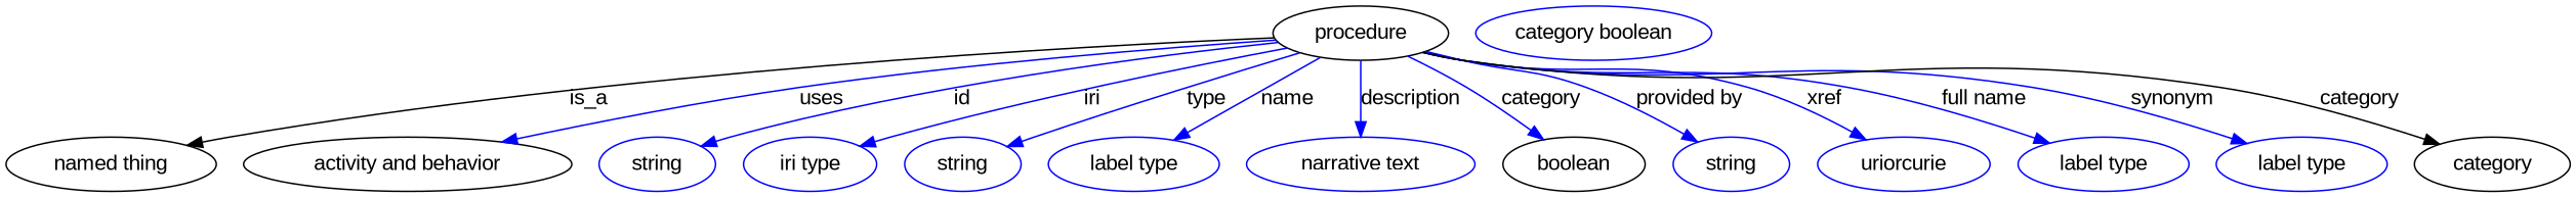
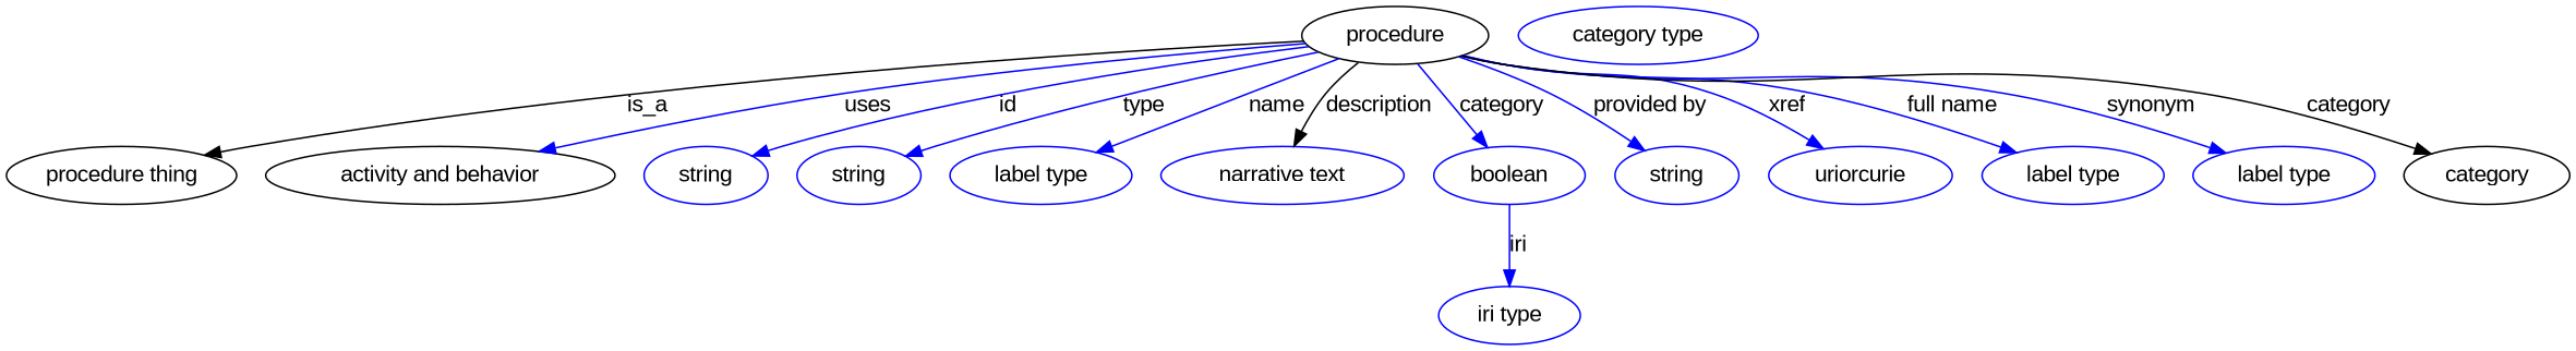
  digraph {
    fontname="Liberation Sans"
    node [fontname="Liberation Sans" color=blue]
    edge [fontname="Liberation Sans" color=blue style=solid]
    n1 [height=0.5 label=procedure width=1.6068 color=""]
-   "named thing" [height=0.5 width=1.9318 color=""]
+   "named thing" [height=0.5 width=1.9318 label="procedure thing" color=""]
    "activity and behavior" [height=0.5 width=3.015 color=""]
    n4 [height=0.5 label=string width=1.0652]
    n5 [height=0.5 label="iri type" width=1.2277]
    n6 [height=0.5 label=string width=1.0652]
    n7 [height=0.5 label="label type" width=1.5707]
    n8 [height=0.5 label="narrative text" width=2.0943]
-   n9 [color=black height=0.5 label=boolean width=1.2999]
+   n9 [height=0.5 label=boolean width=1.2999]
    n10 [height=0.5 label=string width=1.0652]
    n11 [height=0.5 label=uriorcurie width=1.5887]
    n12 [height=0.5 label="label type" width=1.5707]
    n13 [height=0.5 label="label type" width=1.5707]
    category [height=0.5 width=1.4263 color=""]
-   n15 [height=0.5 label="category boolean" width=2.0762]
+   n15 [height=0.5 label="category type" width=2.0762]
    n1 -> "named thing" [label=is_a color="" style=""]
    n1 -> "activity and behavior" [label=uses style=""]
    n1 -> n4 [label=id]
-   n1 -> n5 [label=iri]
+   n9 -> n5 [label=iri]
    n1 -> n6 [label=type]
    n1 -> n7 [label=name]
-   n1 -> n8 [label=description]
+   n1 -> n8 [color=black label=description]
    n1 -> n9 [label=category]
    n1 -> n10 [label="provided by"]
    n1 -> n11 [label=xref]
    n1 -> n12 [label="full name"]
    n1 -> n13 [label=synonym]
    n1 -> category [color=black label=category]
  }
